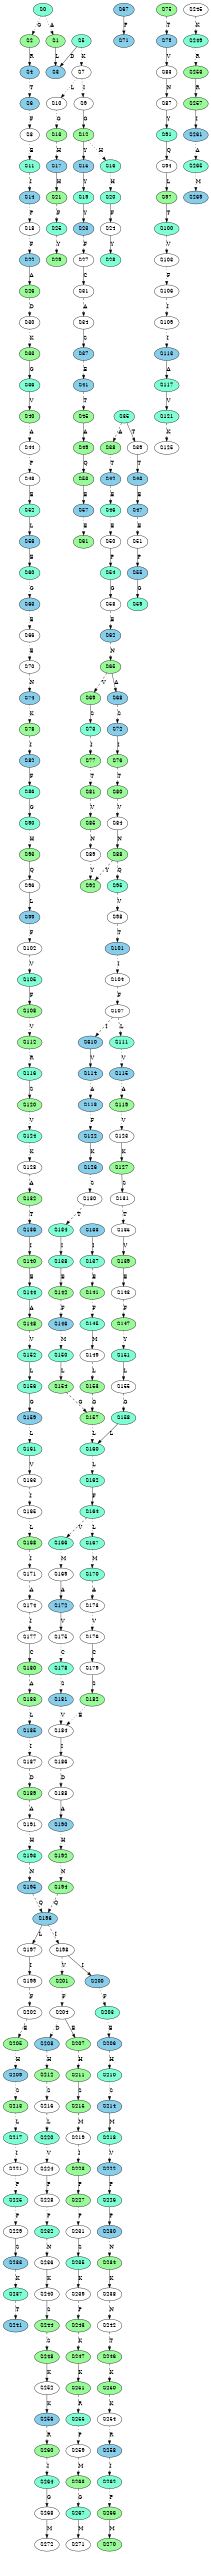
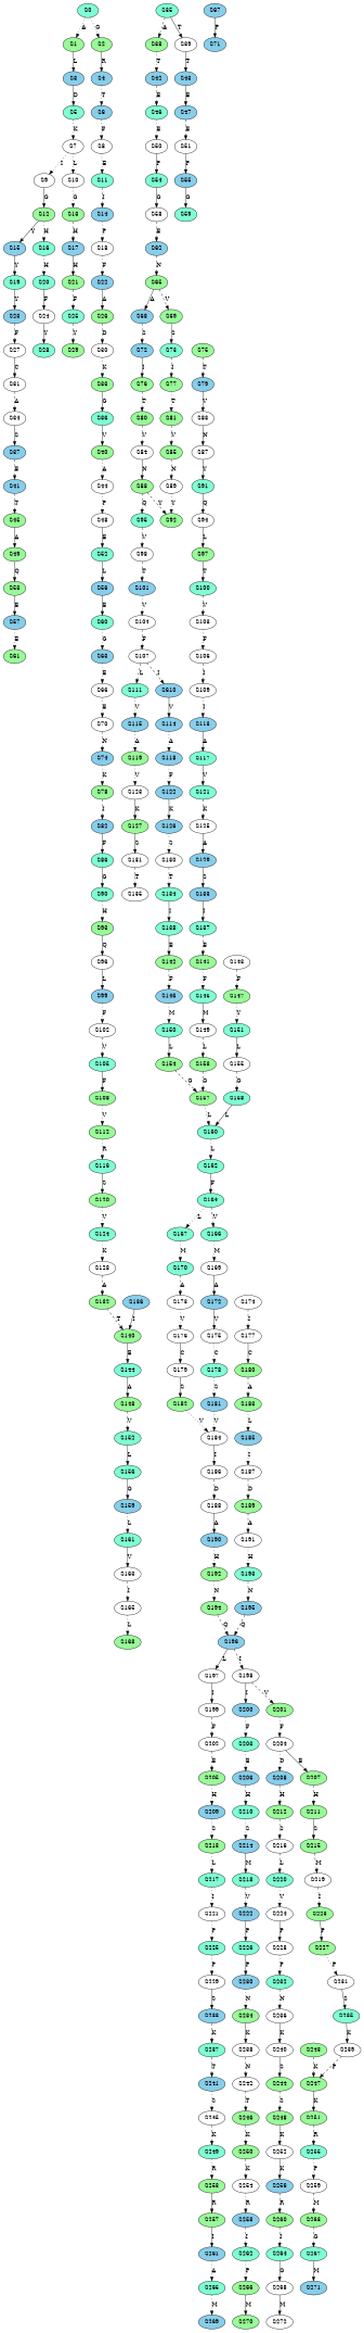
  strict digraph {
    node [fillcolor=white style=filled]
    edge [style=solid]
    S0 [fillcolor=aquamarine]
    S1 [fillcolor=palegreen]
    S2 [fillcolor=palegreen]
    S3 [fillcolor=skyblue]
    S4 [fillcolor=skyblue]
    S5 [fillcolor=aquamarine]
    S6 [fillcolor=skyblue]
    S7
    S8
    S9
    S10
    S11 [fillcolor=aquamarine]
    S12 [fillcolor=palegreen]
    S13 [fillcolor=palegreen]
    S14 [fillcolor=skyblue]
    S15 [fillcolor=skyblue]
    S16 [fillcolor=aquamarine]
    S17 [fillcolor=skyblue]
    S18
    S19 [fillcolor=aquamarine]
    S20 [fillcolor=aquamarine]
    S21 [fillcolor=palegreen]
    S22 [fillcolor=skyblue]
    S23 [fillcolor=skyblue]
    S24
    S25 [fillcolor=aquamarine]
    S26 [fillcolor=palegreen]
    S27
    S28 [fillcolor=aquamarine]
    S29 [fillcolor=palegreen]
    S30
    S31
    S33 [fillcolor=palegreen]
    S34
    S36 [fillcolor=aquamarine]
    S37 [fillcolor=skyblue]
    S35 [fillcolor=aquamarine]
    S38 [fillcolor=palegreen]
    S39
    S40 [fillcolor=palegreen]
    S41 [fillcolor=skyblue]
    S42 [fillcolor=skyblue]
    S43 [fillcolor=skyblue]
    S44
    S45 [fillcolor=palegreen]
    S46 [fillcolor=aquamarine]
    S47 [fillcolor=skyblue]
    S48
    S49 [fillcolor=palegreen]
    S50
    S51
    S52 [fillcolor=aquamarine]
    S53 [fillcolor=palegreen]
    S54 [fillcolor=aquamarine]
    S55 [fillcolor=skyblue]
    S56 [fillcolor=skyblue]
    S57 [fillcolor=skyblue]
    S58
    S59 [fillcolor=aquamarine]
    S60 [fillcolor=aquamarine]
    S61 [fillcolor=palegreen]
    S62 [fillcolor=skyblue]
    S63 [fillcolor=skyblue]
    S65 [fillcolor=palegreen]
    S66
    S68 [fillcolor=skyblue]
    S69 [fillcolor=palegreen]
    S70
    S67 [fillcolor=skyblue]
    S71 [fillcolor=skyblue]
    S72 [fillcolor=skyblue]
    S73 [fillcolor=aquamarine]
    S74 [fillcolor=skyblue]
    S76 [fillcolor=palegreen]
    S77 [fillcolor=palegreen]
    S78 [fillcolor=palegreen]
    S75 [fillcolor=palegreen]
    S79 [fillcolor=skyblue]
    S80 [fillcolor=palegreen]
    S81 [fillcolor=palegreen]
    S82 [fillcolor=skyblue]
    S83
    S84
    S85 [fillcolor=palegreen]
    S86 [fillcolor=aquamarine]
    S87
    S88 [fillcolor=palegreen]
    S89
    S90 [fillcolor=aquamarine]
    S91 [fillcolor=aquamarine]
    S92 [fillcolor=palegreen]
    S95 [fillcolor=aquamarine]
    S93 [fillcolor=palegreen]
    S94
    S96
    S97 [fillcolor=palegreen]
    S98
    S99 [fillcolor=skyblue]
    S100 [fillcolor=aquamarine]
    S101 [fillcolor=skyblue]
    S102
    S103
    S104
    S105 [fillcolor=aquamarine]
    S106
    S107
    S108 [fillcolor=palegreen]
    S109
    n109 [fillcolor=skyblue label=S610]
    S111 [fillcolor=aquamarine]
    S112 [fillcolor=palegreen]
    S113 [fillcolor=skyblue]
    S114 [fillcolor=skyblue]
    S115 [fillcolor=skyblue]
    S116 [fillcolor=aquamarine]
    S117 [fillcolor=aquamarine]
    S118 [fillcolor=skyblue]
    S119 [fillcolor=palegreen]
    S120 [fillcolor=palegreen]
    S121 [fillcolor=aquamarine]
    S122 [fillcolor=skyblue]
    S123
    S124 [fillcolor=aquamarine]
    S125
    S126 [fillcolor=skyblue]
    S127 [fillcolor=palegreen]
    S128
+   S129 [fillcolor=skyblue]
    S130
    S131
    S132 [fillcolor=palegreen]
    S133 [fillcolor=skyblue]
    S134 [fillcolor=aquamarine]
    S135
    S136 [fillcolor=skyblue]
    S137 [fillcolor=aquamarine]
    S138 [fillcolor=aquamarine]
-   S139 [fillcolor=palegreen]
    S140 [fillcolor=palegreen]
    S141 [fillcolor=palegreen]
    S142 [fillcolor=palegreen]
    S143
    S144 [fillcolor=aquamarine]
    S145 [fillcolor=aquamarine]
    S146 [fillcolor=skyblue]
    S147 [fillcolor=palegreen]
    S148 [fillcolor=palegreen]
    S149
    S150 [fillcolor=aquamarine]
    S151 [fillcolor=aquamarine]
    S152 [fillcolor=aquamarine]
    S153 [fillcolor=palegreen]
    S154 [fillcolor=palegreen]
    S155
    S156 [fillcolor=aquamarine]
    S157 [fillcolor=palegreen]
    S158 [fillcolor=aquamarine]
    S159 [fillcolor=skyblue]
    S160 [fillcolor=aquamarine]
    S161 [fillcolor=aquamarine]
    S162 [fillcolor=aquamarine]
    S163
    S164 [fillcolor=aquamarine]
    S165
    S166 [fillcolor=aquamarine]
    S167 [fillcolor=aquamarine]
    S168 [fillcolor=palegreen]
    S169
    S170 [fillcolor=aquamarine]
-   S171
    S172 [fillcolor=skyblue]
    S173
    S174
    S175
    S176
    S177
    S178 [fillcolor=aquamarine]
    S179
    S180 [fillcolor=palegreen]
    S181 [fillcolor=skyblue]
    S182 [fillcolor=palegreen]
    S183 [fillcolor=palegreen]
    S184
    S185 [fillcolor=skyblue]
    S186
    S187
    S188
    S189 [fillcolor=palegreen]
    S190 [fillcolor=skyblue]
    S191
    S192 [fillcolor=palegreen]
    S193 [fillcolor=aquamarine]
    S194 [fillcolor=palegreen]
    S195 [fillcolor=skyblue]
    S196 [fillcolor=skyblue]
    S197
    S198
    S199
    S200 [fillcolor=skyblue]
    S201 [fillcolor=palegreen]
    S202
    S203 [fillcolor=aquamarine]
    S204
    S205 [fillcolor=palegreen]
    S206 [fillcolor=skyblue]
    S207 [fillcolor=palegreen]
    S208 [fillcolor=skyblue]
    S209 [fillcolor=skyblue]
    S210 [fillcolor=aquamarine]
    S211 [fillcolor=palegreen]
    S212 [fillcolor=palegreen]
    S213 [fillcolor=palegreen]
    S214 [fillcolor=skyblue]
    S215 [fillcolor=palegreen]
    S216
    S217 [fillcolor=aquamarine]
    S218 [fillcolor=aquamarine]
    S219
    S220 [fillcolor=aquamarine]
    S221
    S222 [fillcolor=skyblue]
    S223 [fillcolor=palegreen]
    S224
    S225 [fillcolor=aquamarine]
    S226 [fillcolor=aquamarine]
    S227 [fillcolor=palegreen]
    S228
    S229
    S230 [fillcolor=skyblue]
    S231
    S232 [fillcolor=aquamarine]
    S233 [fillcolor=skyblue]
    S234 [fillcolor=palegreen]
    S235 [fillcolor=aquamarine]
    S236
    S237 [fillcolor=aquamarine]
    S238
    S239
    S240
    S241 [fillcolor=skyblue]
    S242
    S243 [fillcolor=palegreen]
    S244 [fillcolor=palegreen]
    S245
    S246 [fillcolor=palegreen]
    S247 [fillcolor=palegreen]
    S248 [fillcolor=palegreen]
    S249 [fillcolor=aquamarine]
    S250 [fillcolor=palegreen]
    S251 [fillcolor=palegreen]
    S252
    S253 [fillcolor=palegreen]
    S254
    S255 [fillcolor=aquamarine]
    S256 [fillcolor=skyblue]
    S257 [fillcolor=palegreen]
    S258 [fillcolor=skyblue]
    S259
    S260 [fillcolor=palegreen]
    S261 [fillcolor=skyblue]
    S262 [fillcolor=aquamarine]
    S263 [fillcolor=palegreen]
    S264 [fillcolor=aquamarine]
    S265 [fillcolor=aquamarine]
    S266 [fillcolor=palegreen]
    S267 [fillcolor=aquamarine]
    S268
    S269 [fillcolor=skyblue]
    S270 [fillcolor=palegreen]
-   S271
+   S271 [fillcolor=skyblue]
    S272
    S0 -> S1 [label=A style=dotted]
    S0 -> S2 [label=G style=dotted]
    S1 -> S3 [label=L]
    S2 -> S4 [label=R]
-   S5 -> S3 [label=D]
+   S3 -> S5 [label=D]
    S4 -> S6 [label=T style=dotted]
    S5 -> S7 [label=K style=dotted]
    S6 -> S8 [label=F style=dotted]
    S7 -> S9 [label=I style=dotted]
    S7 -> S10 [label=L style=dotted]
    S8 -> S11 [label=E style=dotted]
    S9 -> S12 [label=G]
    S10 -> S13 [label=G style=dotted]
    S11 -> S14 [label=I style=dashed]
    S12 -> S15 [label=Y]
    S12 -> S16 [label=H style=dotted]
    S13 -> S17 [label=H style=dashed]
    S14 -> S18 [label=P style=dotted]
    S15 -> S19 [label=Y]
    S16 -> S20 [label=H style=dotted]
    S17 -> S21 [label=H]
    S18 -> S22 [label=F style=dotted]
    S19 -> S23 [label=Y]
    S20 -> S24 [label=F]
    S21 -> S25 [label=F style=dashed]
    S22 -> S26 [label=A]
    S23 -> S27 [label=F style=dashed]
    S24 -> S28 [label=Y]
    S25 -> S29 [label=Y style=dashed]
    S26 -> S30 [label=D style=dashed]
    S27 -> S31 [label=C]
    S30 -> S33 [label=K style=dotted]
    S31 -> S34 [label=A style=dashed]
    S33 -> S36 [label=G]
    S34 -> S37 [label=S]
    S36 -> S40 [label=V]
    S37 -> S41 [label=E style=dashed]
    S35 -> S38 [label=A style=dashed]
    S35 -> S39 [label=T]
    S38 -> S42 [label=T style=dotted]
    S39 -> S43 [label=T]
    S40 -> S44 [label=A style=dotted]
    S41 -> S45 [label=T style=dashed]
    S42 -> S46 [label=E style=dashed]
    S43 -> S47 [label=E]
    S44 -> S48 [label=P style=dotted]
    S45 -> S49 [label=A]
    S46 -> S50 [label=E style=dotted]
    S47 -> S51 [label=E style=dashed]
    S48 -> S52 [label=E]
    S49 -> S53 [label=Q]
    S50 -> S54 [label=P]
    S51 -> S55 [label=P]
    S52 -> S56 [label=L]
    S53 -> S57 [label=E]
    S54 -> S58 [label=G]
    S55 -> S59 [label=G]
    S56 -> S60 [label=E]
    S57 -> S61 [label=E style=dotted]
    S58 -> S62 [label=E style=dashed]
    S60 -> S63 [label=G style=dotted]
    S62 -> S65 [label=N style=dashed]
    S63 -> S66 [label=E style=dotted]
    S65 -> S68 [label=A]
    S65 -> S69 [label=V style=dashed]
    S66 -> S70 [label=E style=dotted]
    S68 -> S72 [label=S style=dashed]
    S69 -> S73 [label=S]
    S70 -> S74 [label=N style=dashed]
    S67 -> S71 [label=P]
    S72 -> S76 [label=I]
    S73 -> S77 [label=I style=dashed]
    S74 -> S78 [label=K style=dotted]
    S76 -> S80 [label=T style=dashed]
    S77 -> S81 [label=T style=dotted]
    S78 -> S82 [label=I style=dashed]
    S75 -> S79 [label=T style=dashed]
    S79 -> S83 [label=V]
    S80 -> S84 [label=V style=dashed]
    S81 -> S85 [label=V style=dashed]
    S82 -> S86 [label=F]
    S83 -> S87 [label=N]
    S84 -> S88 [label=N]
    S85 -> S89 [label=N style=dashed]
    S86 -> S90 [label=G]
    S87 -> S91 [label=Y]
    S88 -> S92 [label=Y style=dashed]
    S88 -> S95 [label=Q style=dashed]
    S89 -> S92 [label=Y style=dotted]
    S90 -> S93 [label=H style=dotted]
    S91 -> S94 [label=Q]
    S95 -> S98 [label=V style=dashed]
    S93 -> S96 [label=Q]
    S94 -> S97 [label=L]
    S96 -> S99 [label=L]
    S97 -> S100 [label=T]
    S98 -> S101 [label=T style=dashed]
    S99 -> S102 [label=F style=dotted]
    S100 -> S103 [label=V style=dashed]
-   S101 -> S104 [label=I style=dotted]
+   S101 -> S104 [label=V style=dotted]
    S102 -> S105 [label=V style=dashed]
    S103 -> S106 [label=F style=dotted]
    S104 -> S107 [label=F style=dashed]
    S105 -> S108 [label=F]
    S106 -> S109 [label=I style=dashed]
    S107 -> n109 [label=I style=dashed]
    S107 -> S111 [label=L style=dashed]
    S108 -> S112 [label=V style=dotted]
    S109 -> S113 [label=I style=dotted]
    n109 -> S114 [label=V]
    S111 -> S115 [label=V style=dotted]
    S112 -> S116 [label=R style=dotted]
    S113 -> S117 [label=A]
    S114 -> S118 [label=A style=dotted]
    S115 -> S119 [label=A style=dotted]
    S116 -> S120 [label=S]
    S117 -> S121 [label=V]
    S118 -> S122 [label=F style=dotted]
    S119 -> S123 [label=V style=dotted]
    S120 -> S124 [label=V style=dotted]
    S121 -> S125 [label=K style=dashed]
    S122 -> S126 [label=K]
    S123 -> S127 [label=K]
    S124 -> S128 [label=K style=dotted]
+   S125 -> S129 [label=A]
    S126 -> S130 [label=S style=dotted]
    S127 -> S131 [label=S]
    S128 -> S132 [label=A style=dashed]
+   S129 -> S133 [label=S]
    S130 -> S134 [label=T style=dashed]
    S131 -> S135 [label=T style=dashed]
-   S132 -> S136 [label=T style=dashed]
+   S132 -> S140 [label=T style=dashed]
    S133 -> S137 [label=I]
    S134 -> S138 [label=I]
-   S135 -> S139 [label=V]
    S136 -> S140 [label=I]
    S137 -> S141 [label=E style=dashed]
    S138 -> S142 [label=E]
-   S139 -> S143 [label=E]
    S140 -> S144 [label=E]
    S141 -> S145 [label=F style=dotted]
    S142 -> S146 [label=F style=dashed]
    S143 -> S147 [label=F style=dashed]
    S144 -> S148 [label=A]
    S145 -> S149 [label=M]
    S146 -> S150 [label=M style=dotted]
    S147 -> S151 [label=Y style=dotted]
    S148 -> S152 [label=V style=dashed]
    S149 -> S153 [label=L style=dashed]
    S150 -> S154 [label=L]
    S151 -> S155 [label=L]
    S152 -> S156 [label=L]
    S153 -> S157 [label=G style=dashed]
    S154 -> S157 [label=G style=dashed]
    S155 -> S158 [label=G style=dashed]
    S156 -> S159 [label=G]
    S157 -> S160 [label=L style=dotted]
    S158 -> S160 [label=L]
    S159 -> S161 [label=L style=dotted]
    S160 -> S162 [label=L style=dotted]
    S161 -> S163 [label=V]
    S162 -> S164 [label=F]
    S163 -> S165 [label=I style=dashed]
    S164 -> S166 [label=V style=dashed]
    S164 -> S167 [label=L style=dotted]
    S165 -> S168 [label=L style=dotted]
    S166 -> S169 [label=M style=dotted]
    S167 -> S170 [label=M style=dotted]
-   S168 -> S171 [label=I style=dashed]
    S169 -> S172 [label=A]
    S170 -> S173 [label=A style=dashed]
-   S171 -> S174 [label=A style=dashed]
    S172 -> S175 [label=V]
    S173 -> S176 [label=V style=dotted]
    S174 -> S177 [label=I style=dashed]
    S175 -> S178 [label=C style=dotted]
    S176 -> S179 [label=C]
    S177 -> S180 [label=C]
    S178 -> S181 [label=S style=dotted]
    S179 -> S182 [label=S]
    S180 -> S183 [label=A style=dashed]
    S181 -> S184 [label=V style=dotted]
-   S182 -> S184 [label=E style=dotted]
+   S182 -> S184 [label=V style=dotted]
    S183 -> S185 [label=L style=dotted]
    S184 -> S186 [label=I]
    S185 -> S187 [label=I style=dotted]
    S186 -> S188 [label=D style=dashed]
    S187 -> S189 [label=D style=dashed]
    S188 -> S190 [label=A]
    S189 -> S191 [label=A style=dashed]
    S190 -> S192 [label=H style=dotted]
    S191 -> S193 [label=H style=dotted]
    S192 -> S194 [label=N style=dotted]
    S193 -> S195 [label=N style=dashed]
    S194 -> S196 [label=Q style=dashed]
    S195 -> S196 [label=Q style=dashed]
    S196 -> S197 [label=L]
    S196 -> S198 [label=I style=dashed]
    S197 -> S199 [label=I]
    S198 -> S200 [label=I]
    S198 -> S201 [label=V style=dashed]
    S199 -> S202 [label=F style=dashed]
    S200 -> S203 [label=F style=dotted]
    S201 -> S204 [label=F style=dotted]
    S202 -> S205 [label=E style=dashed]
    S203 -> S206 [label=E style=dotted]
    S204 -> S207 [label=E]
    S204 -> S208 [label=D style=dotted]
    S205 -> S209 [label=H style=dotted]
    S206 -> S210 [label=H style=dashed]
    S207 -> S211 [label=H style=dashed]
    S208 -> S212 [label=H style=dashed]
    S209 -> S213 [label=S style=dotted]
    S210 -> S214 [label=S style=dotted]
    S211 -> S215 [label=S]
    S212 -> S216 [label=S style=dashed]
    S213 -> S217 [label=L style=dotted]
    S214 -> S218 [label=M]
    S215 -> S219 [label=M style=dashed]
    S216 -> S220 [label=L style=dashed]
    S217 -> S221 [label=I style=dotted]
    S218 -> S222 [label=V style=dashed]
    S219 -> S223 [label=I style=dashed]
    S220 -> S224 [label=V style=dotted]
    S221 -> S225 [label=P style=dotted]
    S222 -> S226 [label=P]
    S223 -> S227 [label=P]
    S224 -> S228 [label=P]
    S225 -> S229 [label=P style=dotted]
    S226 -> S230 [label=P]
    S227 -> S231 [label=P style=dotted]
    S228 -> S232 [label=P style=dotted]
    S229 -> S233 [label=S]
    S230 -> S234 [label=N style=dotted]
    S231 -> S235 [label=S]
    S232 -> S236 [label=N style=dashed]
    S233 -> S237 [label=K style=dashed]
    S234 -> S238 [label=K]
    S235 -> S239 [label=K]
    S236 -> S240 [label=K]
    S237 -> S241 [label=T style=dashed]
    S238 -> S242 [label=N style=dashed]
-   S239 -> S243 [label=P style=dashed]
+   S239 -> S247 [label=P style=dashed]
    S240 -> S244 [label=S]
+   S241 -> S245 [label=S style=dotted]
    S242 -> S246 [label=T style=dashed]
    S243 -> S247 [label=K style=dashed]
    S244 -> S248 [label=S style=dashed]
    S245 -> S249 [label=K style=dashed]
    S246 -> S250 [label=K style=dashed]
    S247 -> S251 [label=K]
    S248 -> S252 [label=K]
    S249 -> S253 [label=R style=dotted]
    S250 -> S254 [label=K style=dashed]
    S251 -> S255 [label=R style=dashed]
    S252 -> S256 [label=K]
    S253 -> S257 [label=R]
    S254 -> S258 [label=R style=dotted]
    S255 -> S259 [label=P style=dotted]
    S256 -> S260 [label=R style=dashed]
    S257 -> S261 [label=I]
    S258 -> S262 [label=I style=dashed]
    S259 -> S263 [label=M style=dashed]
    S260 -> S264 [label=I style=dashed]
    S261 -> S265 [label=A style=dotted]
    S262 -> S266 [label=P style=dotted]
    S263 -> S267 [label=G style=dashed]
    S264 -> S268 [label=G]
    S265 -> S269 [label=M style=dotted]
    S266 -> S270 [label=M]
    S267 -> S271 [label=M]
    S268 -> S272 [label=M]
  }
